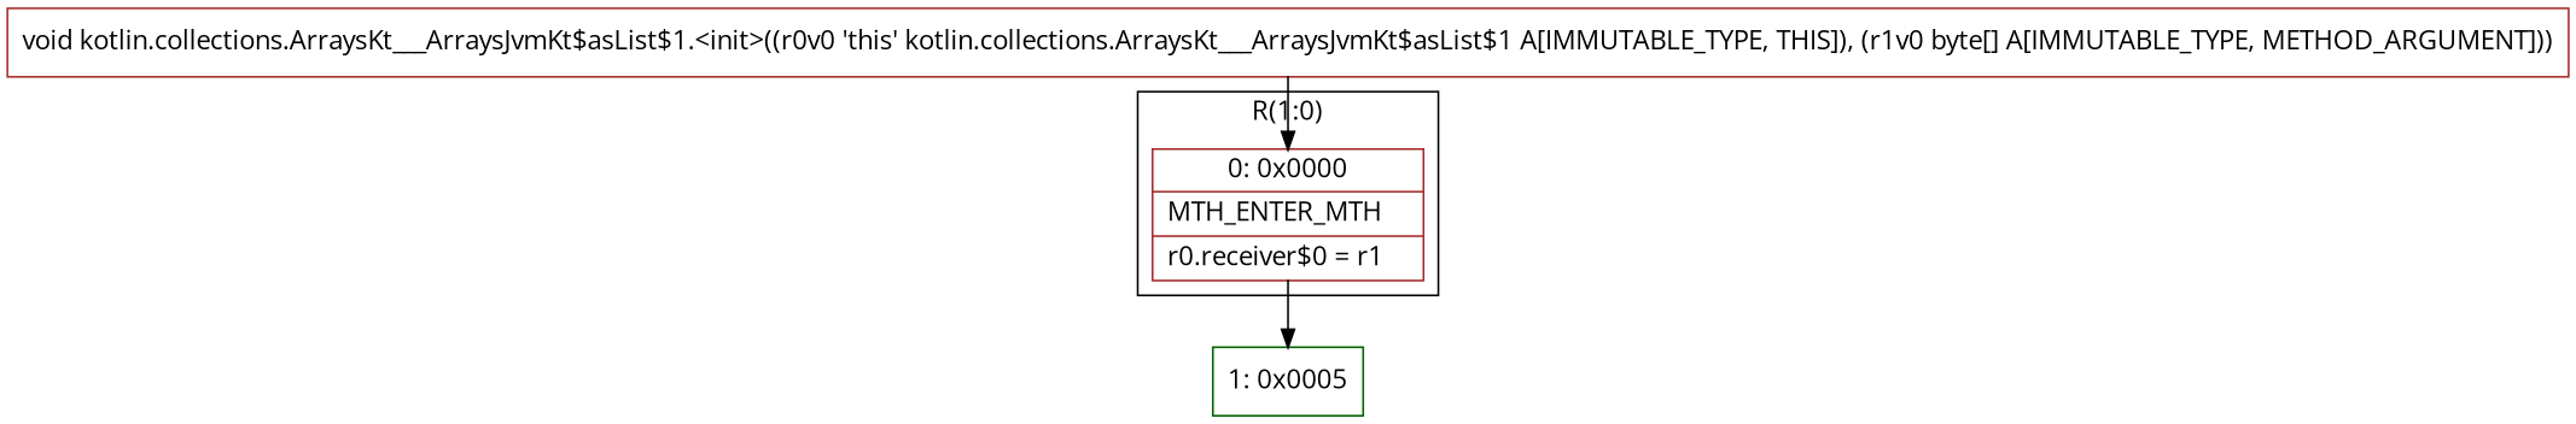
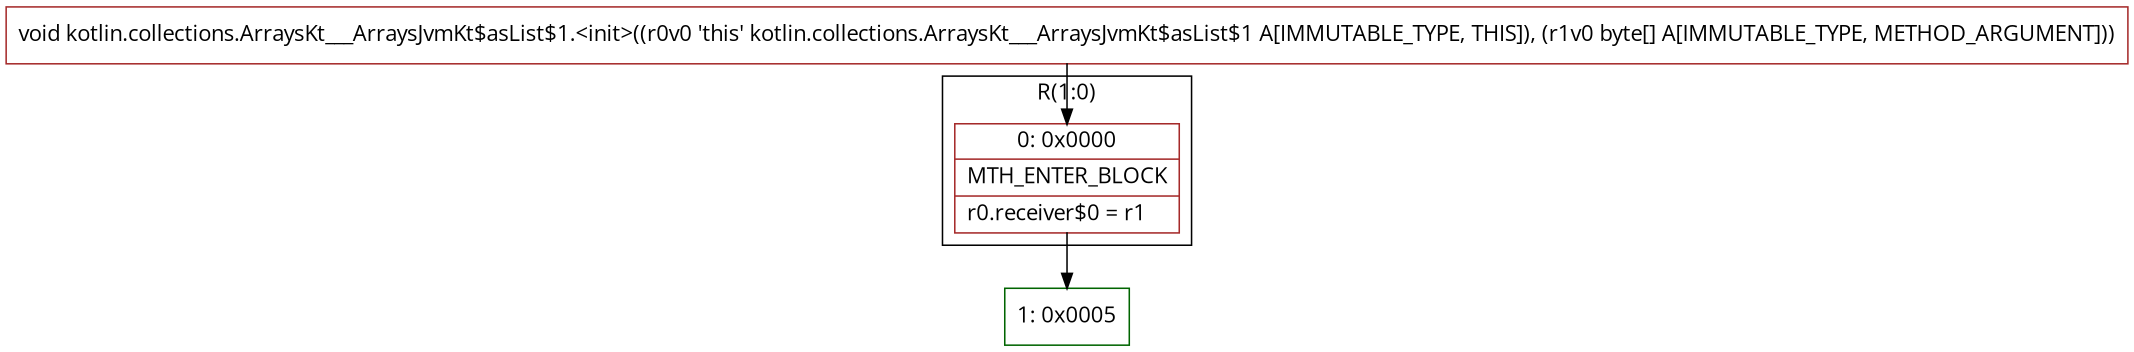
  digraph {
    fontname="Open Sans"
    node [color=brown shape=record fontname="Open Sans"]
    edge [fontname="Open Sans"]
-   n1 [label="{0\:\ 0x0000|MTH_ENTER_MTH\l|r0.receiver$0 = r1\l}"]
+   n1 [label="{0\:\ 0x0000|MTH_ENTER_BLOCK\l|r0.receiver$0 = r1\l}"]
    n2 [color=darkgreen label="{1\:\ 0x0005}"]
    n3 [label="{void kotlin.collections.ArraysKt___ArraysJvmKt$asList$1.\<init\>((r0v0 'this' kotlin.collections.ArraysKt___ArraysJvmKt$asList$1 A[IMMUTABLE_TYPE, THIS]), (r1v0 byte[] A[IMMUTABLE_TYPE, METHOD_ARGUMENT])) }"]
    subgraph cluster_1 {
      label="R(1:0)"
      n1
    }
    n1 -> n2
    n3 -> n1
  }
